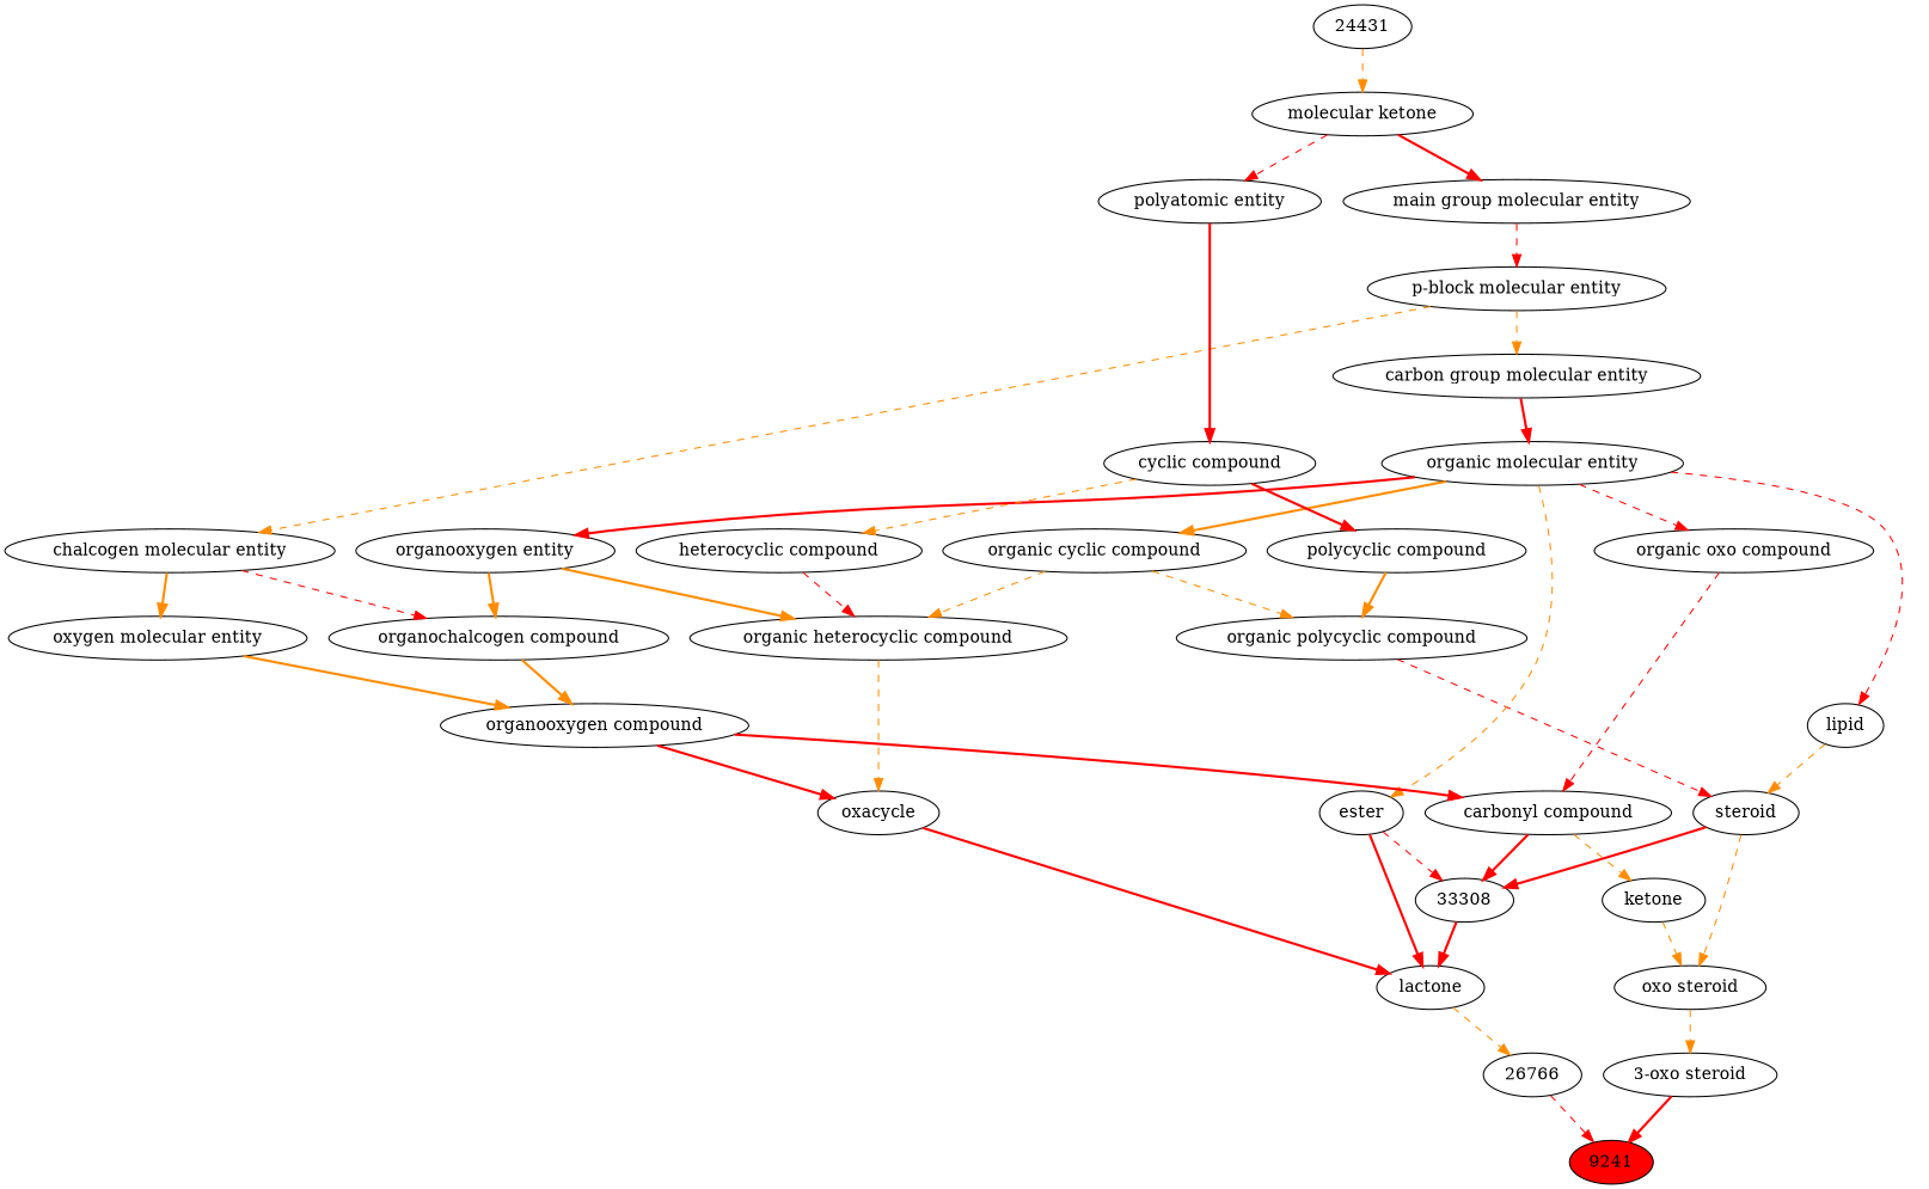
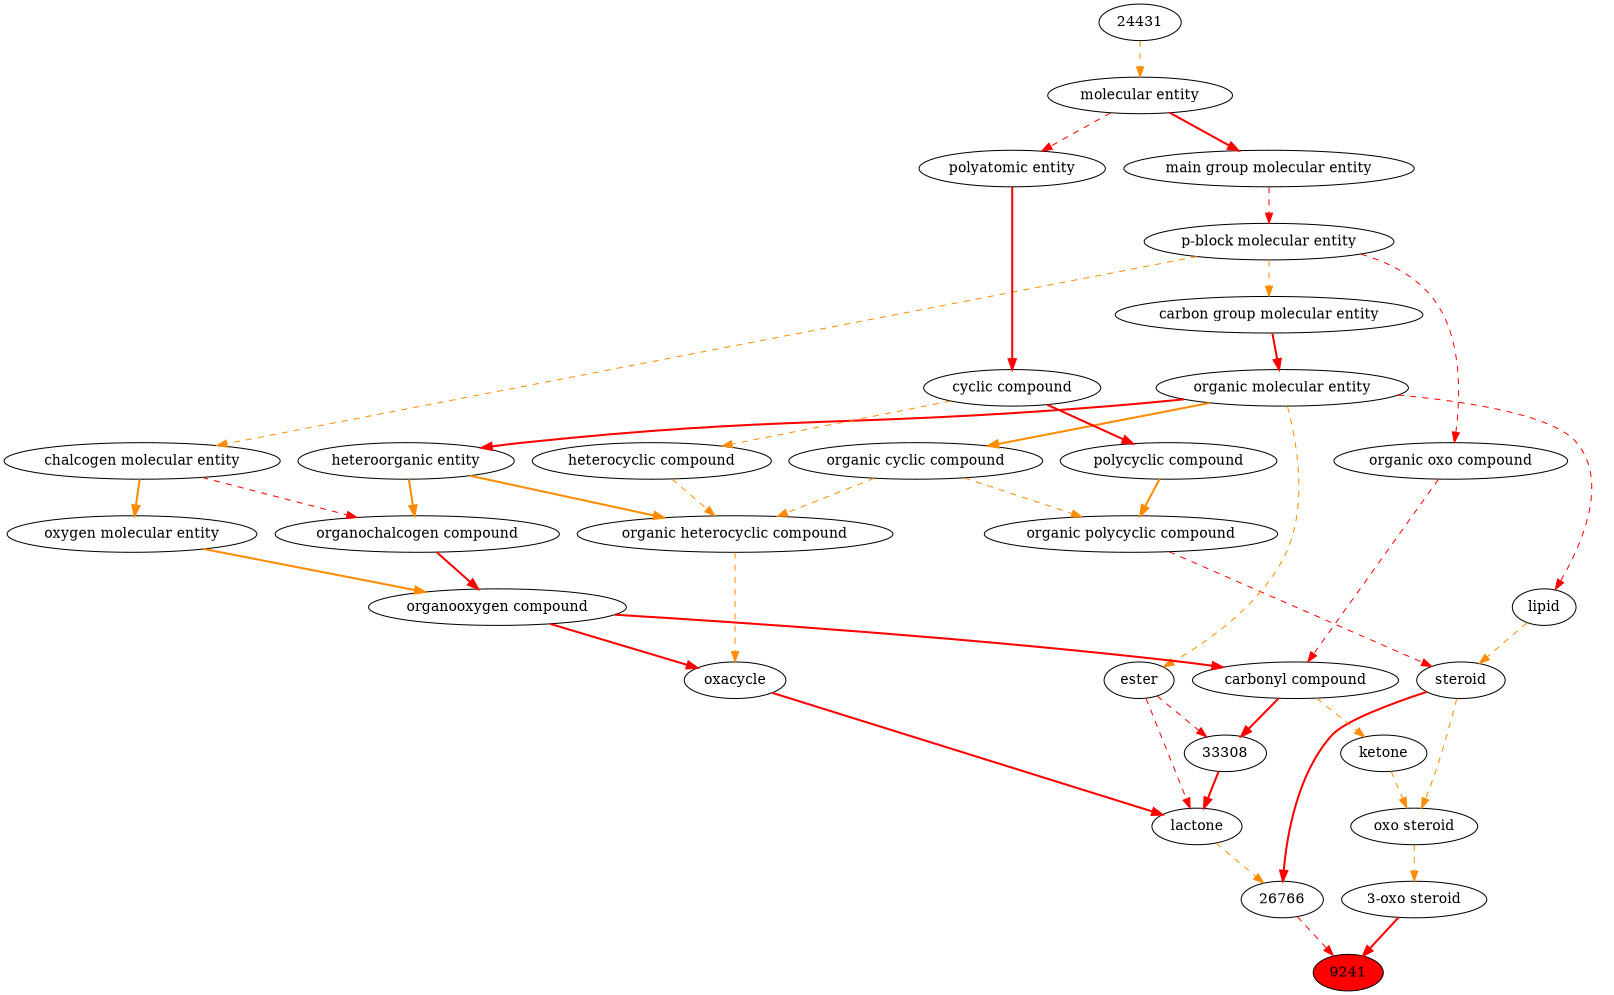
  digraph {
    edge [color=red style=dashed]
    n1 [fillcolor=red label=9241 style=filled]
    n2 [label=26766]
    n3 [label="3-oxo steroid"]
    n4 [label=lactone]
    n5 [label=steroid]
    n6 [label="oxo steroid"]
    n7 [label=33308]
    n8 [label=ester]
    n9 [label=oxacycle]
    n10 [label="organic polycyclic compound"]
    n11 [label=lipid]
    n12 [label=ketone]
    n13 [label="carbonyl compound"]
    n14 [label="organic molecular entity"]
    n15 [label="organic cyclic compound"]
    n16 [label="organic oxo compound"]
-   n17 [label="organooxygen entity"]
+   n17 [label="heteroorganic entity"]
    n18 [label="organic heterocyclic compound"]
    n19 [label="organochalcogen compound"]
    n20 [label="organooxygen compound"]
    n21 [label="polycyclic compound"]
    n22 [label="carbon group molecular entity"]
    n23 [label="heterocyclic compound"]
    n24 [label="oxygen molecular entity"]
    n25 [label="cyclic compound"]
    n26 [label="p-block molecular entity"]
    n27 [label="chalcogen molecular entity"]
    n28 [label="polyatomic entity"]
    n29 [label="main group molecular entity"]
-   n30 [label="molecular ketone"]
+   n30 [label="molecular entity"]
    n31 [label=24431]
    n2 -> n1
    n3 -> n1 [style=bold]
    n4 -> n2 [color=darkorange]
-   n5 -> n7 [style=bold]
+   n5 -> n2 [style=bold]
    n5 -> n6 [color=darkorange]
    n6 -> n3 [color=darkorange]
    n7 -> n4 [style=bold]
-   n8 -> n4 [style=bold]
+   n8 -> n4
    n8 -> n7
    n9 -> n4 [style=bold]
    n10 -> n5
    n11 -> n5 [color=darkorange]
    n12 -> n6 [color=darkorange]
    n13 -> n7 [style=bold]
    n13 -> n12 [color=darkorange]
    n14 -> n8 [color=darkorange]
    n14 -> n11
    n14 -> n15 [color=darkorange style=bold]
-   n14 -> n16
+   n26 -> n16
    n14 -> n17 [style=bold]
    n15 -> n10 [color=darkorange]
    n15 -> n18 [color=darkorange]
    n16 -> n13
    n17 -> n18 [color=darkorange style=bold]
    n17 -> n19 [color=darkorange style=bold]
    n18 -> n9 [color=darkorange]
-   n19 -> n20 [color=darkorange style=bold]
+   n19 -> n20 [style=bold]
    n20 -> n9 [style=bold]
    n20 -> n13 [style=bold]
    n21 -> n10 [color=darkorange style=bold]
    n22 -> n14 [style=bold]
-   n23 -> n18
+   n23 -> n18 [color=darkorange]
    n24 -> n20 [color=darkorange style=bold]
    n25 -> n21 [style=bold]
    n25 -> n23 [color=darkorange]
    n26 -> n22 [color=darkorange]
    n26 -> n27 [color=darkorange]
    n27 -> n19
    n27 -> n24 [color=darkorange style=bold]
    n28 -> n25 [style=bold]
    n29 -> n26
    n30 -> n28
    n30 -> n29 [style=bold]
    n31 -> n30 [color=darkorange]
  }
